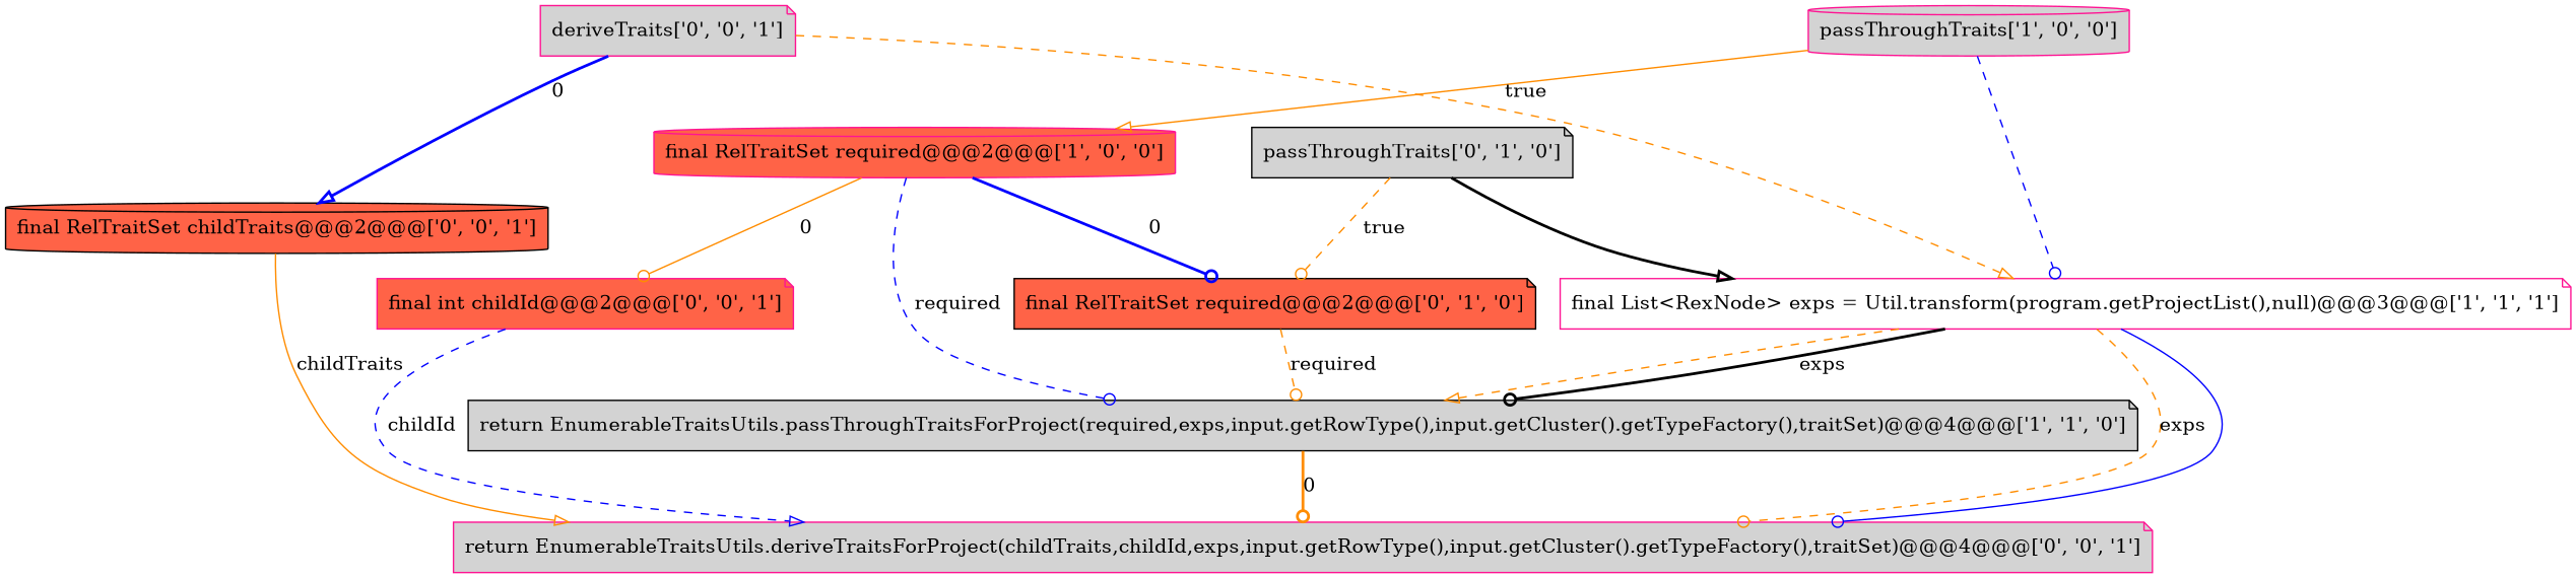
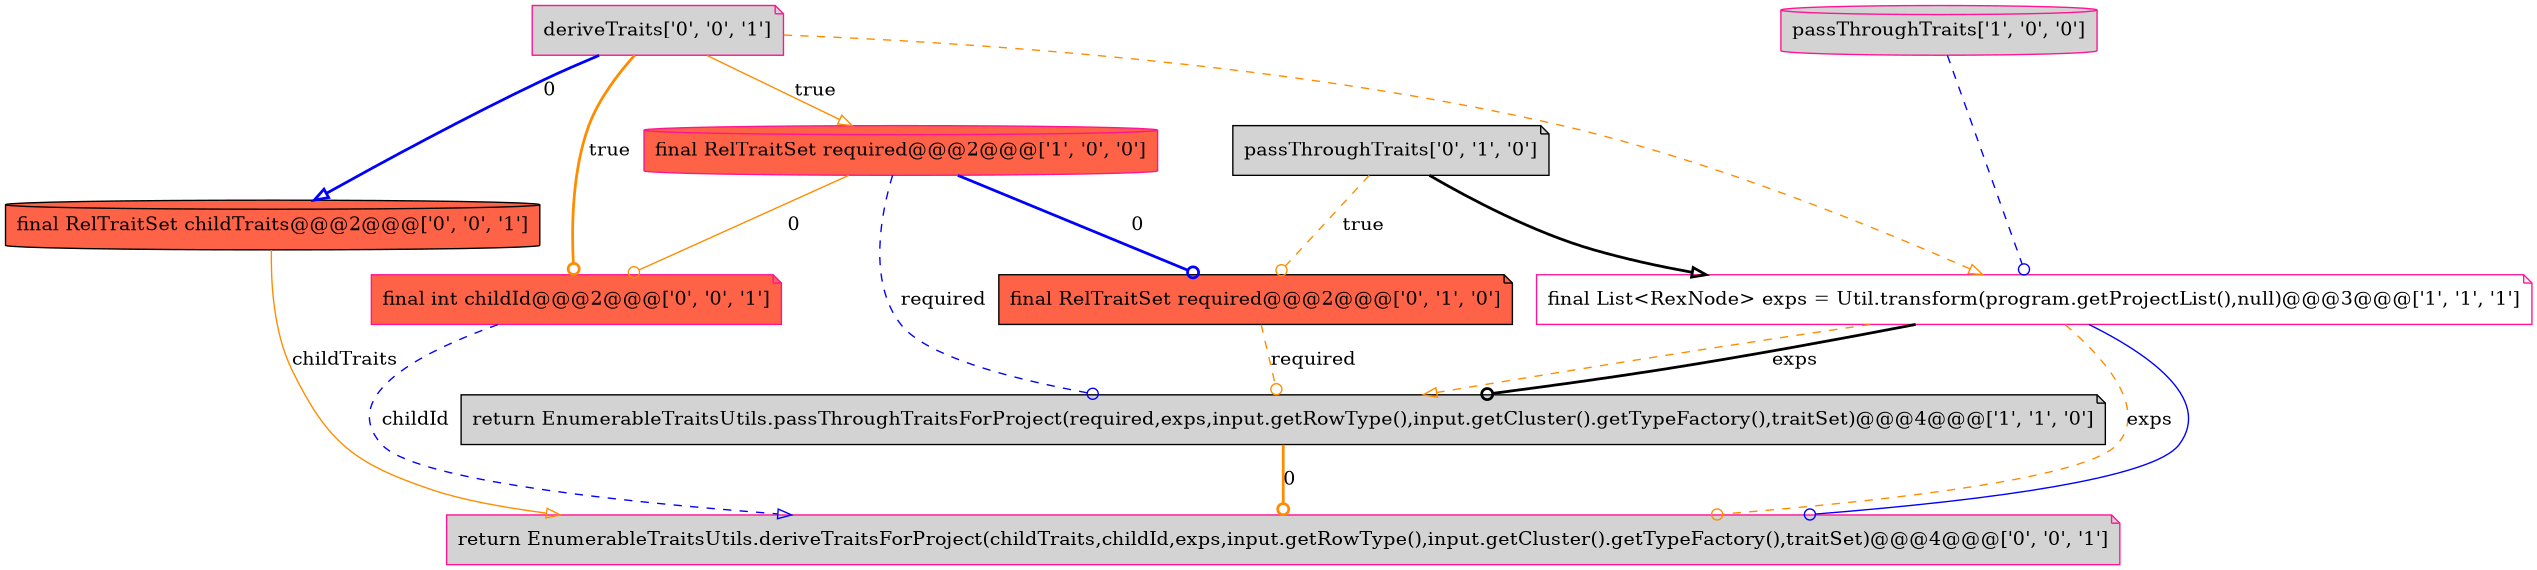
  digraph {
    node [color=deeppink fillcolor=lightgray shape=note style=filled]
    edge [arrowhead=odot color=darkorange style=dashed]
    n1 [color=black fillcolor=tomato label="final RelTraitSet childTraits@@@2@@@['0', '0', '1']" shape=cylinder]
    n2 [label="return EnumerableTraitsUtils.deriveTraitsForProject(childTraits,childId,exps,input.getRowType(),input.getCluster().getTypeFactory(),traitSet)@@@4@@@['0', '0', '1']"]
    n3 [color=black fillcolor=tomato label="final RelTraitSet required@@@2@@@['0', '1', '0']"]
    n4 [color=black label="return EnumerableTraitsUtils.passThroughTraitsForProject(required,exps,input.getRowType(),input.getCluster().getTypeFactory(),traitSet)@@@4@@@['1', '1', '0']"]
    n5 [label="deriveTraits['0', '0', '1']"]
    n6 [fillcolor=white label="final List<RexNode> exps = Util.transform(program.getProjectList(),null)@@@3@@@['1', '1', '1']"]
    n7 [fillcolor=tomato label="final int childId@@@2@@@['0', '0', '1']"]
    n8 [label="passThroughTraits['1', '0', '0']" shape=cylinder]
    n9 [fillcolor=tomato label="final RelTraitSet required@@@2@@@['1', '0', '0']" shape=cylinder]
    n10 [color=black label="passThroughTraits['0', '1', '0']"]
    n1 -> n2 [arrowhead=onormal label=childTraits style=solid]
    n3 -> n4 [label=required]
    n4 -> n2 [label=0 style=bold]
    n5 -> n1 [arrowhead=onormal color=blue label=0 style=bold]
    n5 -> n6 [arrowhead=onormal]
+   n5 -> n7 [label=true style=bold]
    n6 -> n2 [label=exps]
    n6 -> n2 [color=blue style=solid]
    n6 -> n4 [arrowhead=onormal]
    n6 -> n4 [color=black label=exps style=bold]
    n7 -> n2 [arrowhead=onormal color=blue label=childId]
    n8 -> n6 [color=blue]
-   n8 -> n9 [arrowhead=onormal label=true style=solid]
+   n5 -> n9 [arrowhead=onormal label=true style=solid]
    n9 -> n3 [color=blue label=0 style=bold]
    n9 -> n4 [color=blue label=required]
    n9 -> n7 [label=0 style=solid]
    n10 -> n3 [label=true]
    n10 -> n6 [arrowhead=onormal color=black style=bold]
  }
